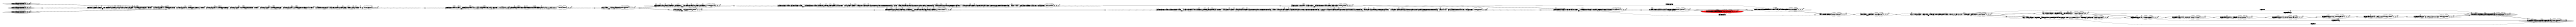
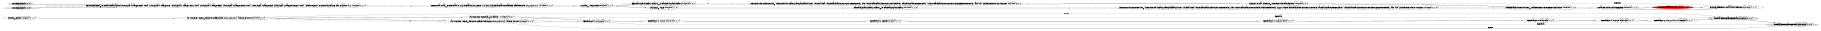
  digraph {
    rankdir=LR
    node [fillcolor=white shape=ellipse style=filled]
    edge [style=bold]
    n1 [fillcolor=lightgray label="assertThat(response,equalTo(expectedMap))@@@25@@@['1', '1', '0']"]
    n2 [label="Client client = getClient()@@@13@@@['1', '1', '1']"]
    n3 [label="Map<String,Object> response = client.get(new GetRequest(index,\"1_2012-12-12T12:12:12\")).actionGet().getSource()@@@14@@@['1', '1', '1']"]
    n4 [label="Map<Object,Object> expectedMap = new HashMap<>()@@@15@@@['0', '0', '1']"]
    n5 [fillcolor=lightgray label="assertThat(response,equalTo(expectedMap))@@@23@@@['1', '1', '1']"]
    n6 [label="Map<String,Object> response = client.get(new GetRequest(index,myType,\"1_2012-12-12T12:12:12\")).actionGet().getSource()@@@16@@@['1', '1', '0']"]
-   n7 [label="environment.execute()@@@12@@@['1', '1', '1']"]
    n8 [label="expectedMap.put(\"a\",1)@@@16@@@['1', '1', '1']"]
    n9 [label="expectedMap.put(\"b\",\"00:00:12\")@@@17@@@['1', '1', '1']"]
-   n10 [fillcolor=lightgray label="testWritingDocuments['0', '1', '0']" shape=diamond]
    n11 [label="ResolvedSchema schema = new ResolvedSchema(Arrays.asList(Column.physical(\"a\",DataTypes.BIGINT().notNull()),Column.physical(\"b\",DataTypes.TIME()),Column.physical(\"c\",DataTypes.STRING().notNull()),Column.physical(\"d\",DataTypes.FLOAT()),Column.physical(\"e\",DataTypes.TINYINT().notNull()),Column.physical(\"f\",DataTypes.DATE()),Column.physical(\"g\",DataTypes.TIMESTAMP().notNull())),Collections.emptyList(),UniqueConstraint.primaryKey(\"name\",Arrays.asList(\"a\",\"g\")))@@@3@@@['1', '1', '1']"]
    n12 [label="GenericRowData rowData = GenericRowData.of(1L,12345,StringData.fromString(\"ABCDE\"),12.12f,(byte)2,12345,TimestampData.fromLocalDateTime(LocalDateTime.parse(\"2012-12-12T12:12:12\")))@@@4@@@['1', '1', '1']"]
    n13 [fillcolor=red label="environment.setParallelism(4)@@@11@@@['0', '1', '0']"]
    n14 [label="environment.fromElements(rowData).addSink(sinkFunction)@@@11@@@['1', '1', '1']"]
    n15 [label="StreamExecutionEnvironment environment = StreamExecutionEnvironment.getExecutionEnvironment()@@@9@@@['1', '1', '1']"]
    n16 [label="rowData.setRowKind(RowKind.UPDATE_AFTER)@@@10@@@['1', '1', '1']"]
    n17 [label="expectedMap.put(\"f\",\"2003-10-20\")@@@21@@@['1', '1', '1']"]
    n18 [label="expectedMap.put(\"g\",\"2012-12-12 12:12:12\")@@@22@@@['1', '1', '1']"]
    n19 [label="Elasticsearch7DynamicSinkFactory sinkFactory = new Elasticsearch7DynamicSinkFactory()@@@6@@@['0', '0', '1']"]
    n20 [label="SinkFunctionProvider sinkRuntimeProvider = (SinkFunctionProvider)sinkFactory.createDynamicTableSink(context().withSchema(schema).withOption(ElasticsearchConnectorOptions.INDEX_OPTION.key(),index).withOption(ElasticsearchConnectorOptions.HOSTS_OPTION.key(),elasticsearchContainer.getHttpHostAddress()).withOption(ElasticsearchConnectorOptions.FLUSH_ON_CHECKPOINT_OPTION.key(),\"false\").build()).getSinkRuntimeProvider(new MockContext())@@@7@@@['0', '0', '1']"]
    n21 [label="SinkFunction<RowData> sinkFunction = sinkRuntimeProvider.createSinkFunction()@@@8@@@['0', '0', '1']"]
    n22 [label="expectedMap.put(\"c\",\"ABCDE\")@@@18@@@['1', '1', '1']"]
    n23 [label="expectedMap.put(\"d\",12.12d)@@@19@@@['1', '1', '1']"]
    n24 [label="expectedMap.put(\"e\",2)@@@20@@@['1', '1', '1']"]
    n25 [label="Elasticsearch6DynamicSinkFactory sinkFactory = new Elasticsearch6DynamicSinkFactory()@@@7@@@['1', '1', '0']"]
    n26 [label="SinkFunctionProvider sinkRuntimeProvider = (SinkFunctionProvider)sinkFactory.createDynamicTableSink(context().withSchema(schema).withOption(ElasticsearchConnectorOptions.INDEX_OPTION.key(),index).withOption(ElasticsearchConnectorOptions.DOCUMENT_TYPE_OPTION.key(),myType).withOption(ElasticsearchConnectorOptions.HOSTS_OPTION.key(),elasticsearchContainer.getHttpHostAddress()).withOption(ElasticsearchConnectorOptions.FLUSH_ON_CHECKPOINT_OPTION.key(),\"false\").build()).getSinkRuntimeProvider(new MockContext())@@@8@@@['1', '1', '0']"]
    n27 [label="String index = \"writing-documents\"@@@5@@@['1', '1', '1']"]
    n28 [label="String myType = \"MyType\"@@@6@@@['1', '1', '0']"]
    n29 [fillcolor=lightgray label="testWritingDocuments['0', '0', '1']"]
    n30 [fillcolor=lightgray label="testWritingDocuments['1', '0', '0']" shape=diamond]
    n2 -> n3
    n3 -> n4
    n3 -> n5 [label=response style=solid]
    n3 -> n6
    n4 -> n5 [label=expectedMap style=solid]
    n4 -> n8
    n5 -> n1
    n6 -> n1 [label=response style=solid]
    n6 -> n3 [label=0 style=dashed]
    n6 -> n8
-   n7 -> n2
    n8 -> n1 [label=expectedMap style=solid]
    n8 -> n9
    n9 -> n22
-   n10 -> n11
    n11 -> n12
    n12 -> n27
    n13 -> n14
-   n14 -> n7
-   n15 -> n7 [label=sinkFunction style=solid]
    n15 -> n16
    n16 -> n13
    n16 -> n14
    n17 -> n18
    n18 -> n5
    n19 -> n20
    n20 -> n21
    n21 -> n14 [label=sinkFunction style=solid]
    n21 -> n15
    n22 -> n23
    n23 -> n24
    n24 -> n17
    n25 -> n26
    n26 -> n15
    n27 -> n19
    n27 -> n28
    n28 -> n25
    n29 -> n11
    n30 -> n11
  }
